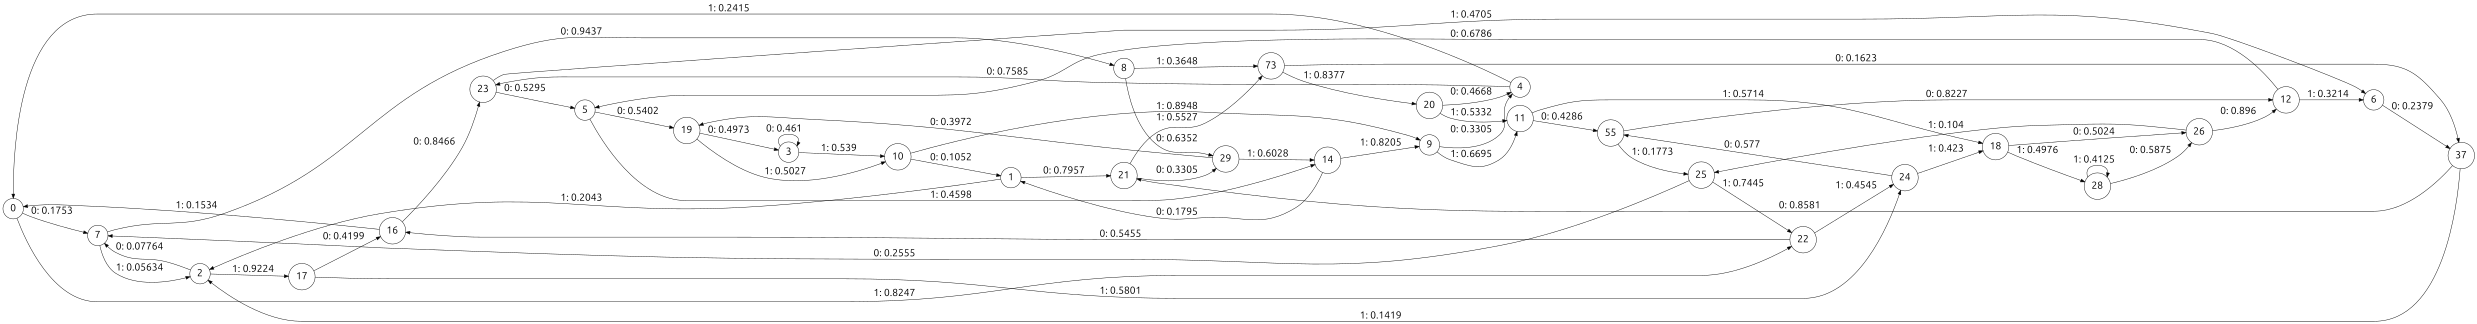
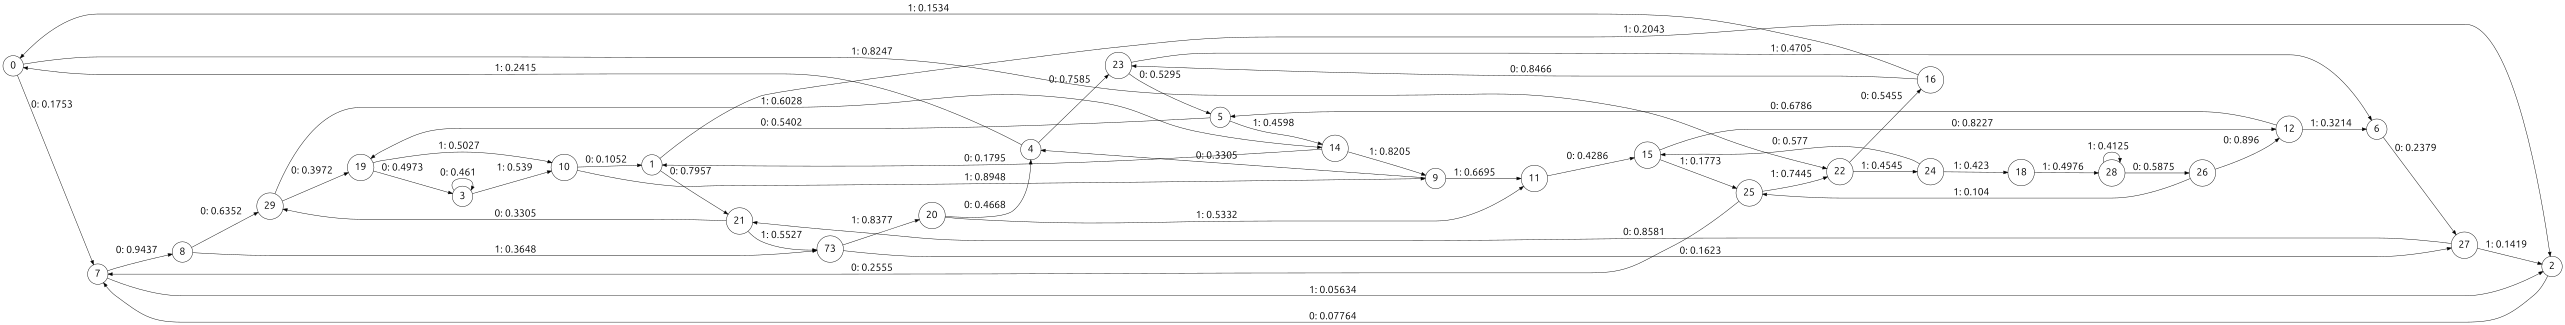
  digraph {
    fontname=Ubuntu
    rankdir=LR
    node [fontname=Ubuntu fontsize=24 shape=circle]
    edge [fontname=Ubuntu fontsize=24]
    0
    7
    22
    2
    8
    16
    24
-   17
    29
    n10 [label=73]
    23
-   15 [label=55]
+   15
    18
    1
    21
    19
    14
-   27 [label=37]
+   27
    20
    3
    10
    9
    4
    11
    5
    6
    12
    25
    26
    28
    0 -> 7 [label="0: 0.1753   "]
    0 -> 22 [label="1: 0.8247   "]
    7 -> 2 [label="1: 0.05634  "]
    7 -> 8 [label="0: 0.9437   "]
    22 -> 16 [label="0: 0.5455   "]
    22 -> 24 [label="1: 0.4545   "]
    2 -> 7 [label="0: 0.07764  "]
-   2 -> 17 [label="1: 0.9224   "]
    8 -> 29 [label="0: 0.6352   "]
    8 -> n10 [label="1: 0.3648   "]
    16 -> 0 [label="1: 0.1534   "]
    16 -> 23 [label="0: 0.8466   "]
    24 -> 15 [label="0: 0.577    "]
    24 -> 18 [label="1: 0.423    "]
-   17 -> 16 [label="0: 0.4199   "]
-   17 -> 24 [label="1: 0.5801   "]
    29 -> 19 [label="0: 0.3972   "]
    29 -> 14 [label="1: 0.6028   "]
    n10 -> 27 [label="0: 0.1623   "]
    n10 -> 20 [label="1: 0.8377   "]
    23 -> 5 [label="0: 0.5295   "]
    23 -> 6 [label="1: 0.4705   "]
    15 -> 12 [label="0: 0.8227   "]
    15 -> 25 [label="1: 0.1773   "]
-   18 -> 26 [label="0: 0.5024   "]
    18 -> 28 [label="1: 0.4976   "]
    1 -> 2 [label="1: 0.2043   "]
    1 -> 21 [label="0: 0.7957   "]
    21 -> 29 [label="0: 0.3305   "]
    21 -> n10 [label="1: 0.5527   "]
    19 -> 3 [label="0: 0.4973   "]
    19 -> 10 [label="1: 0.5027   "]
    14 -> 1 [label="0: 0.1795   "]
    14 -> 9 [label="1: 0.8205   "]
    27 -> 2 [label="1: 0.1419   "]
    27 -> 21 [label="0: 0.8581   "]
    20 -> 4 [label="0: 0.4668   "]
    20 -> 11 [label="1: 0.5332   "]
    3 -> 3 [label="0: 0.461    "]
    3 -> 10 [label="1: 0.539    "]
    10 -> 1 [label="0: 0.1052   "]
    10 -> 9 [label="1: 0.8948   "]
    9 -> 4 [label="0: 0.3305   "]
    9 -> 11 [label="1: 0.6695   "]
    4 -> 0 [label="1: 0.2415   "]
    4 -> 23 [label="0: 0.7585   "]
    11 -> 15 [label="0: 0.4286   "]
-   11 -> 18 [label="1: 0.5714   "]
    5 -> 19 [label="0: 0.5402   "]
    5 -> 14 [label="1: 0.4598   "]
    6 -> 27 [label="0: 0.2379   "]
    12 -> 5 [label="0: 0.6786   "]
    12 -> 6 [label="1: 0.3214   "]
    25 -> 7 [label="0: 0.2555   "]
    25 -> 22 [label="1: 0.7445   "]
    26 -> 12 [label="0: 0.896    "]
    26 -> 25 [label="1: 0.104    "]
    28 -> 26 [label="0: 0.5875   "]
    28 -> 28 [label="1: 0.4125   "]
  }
